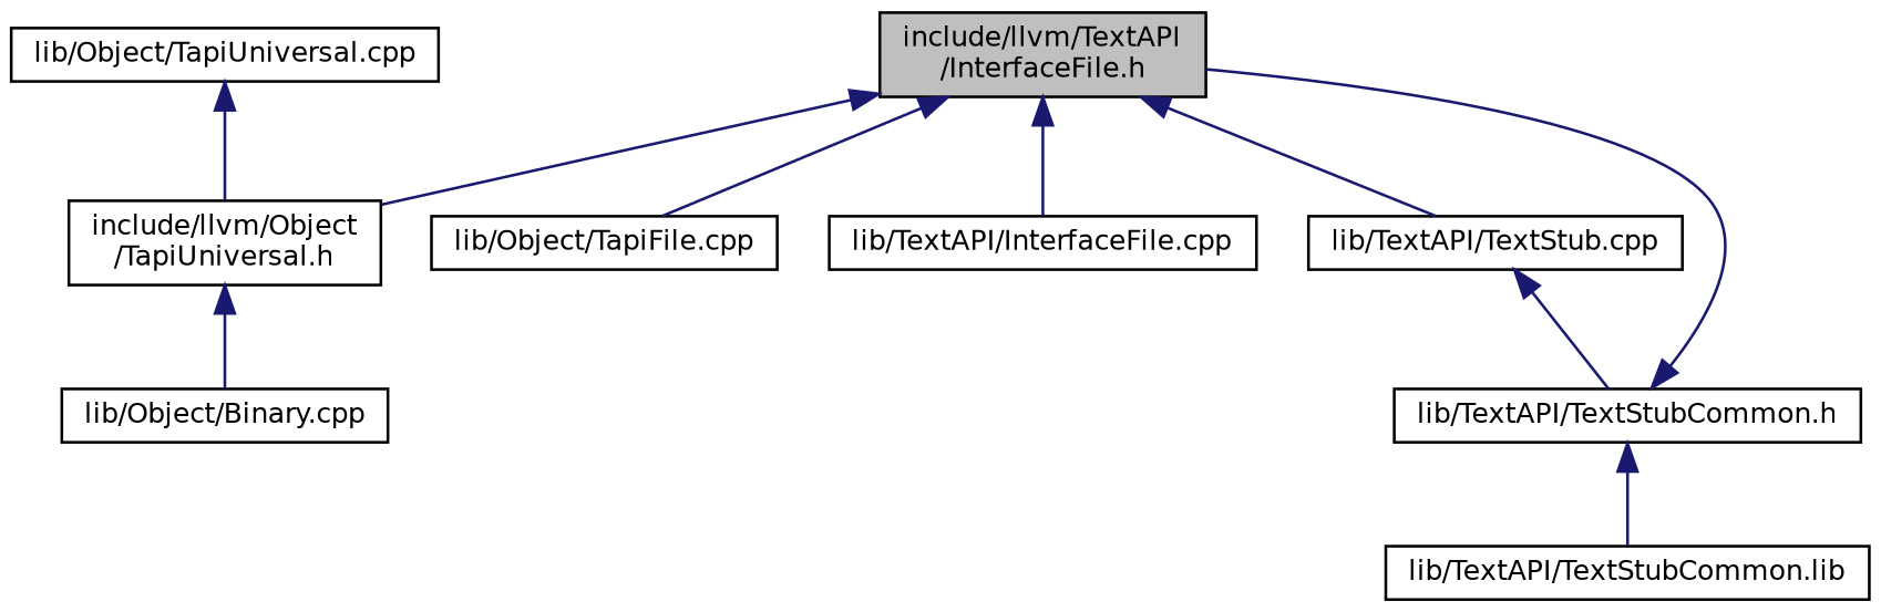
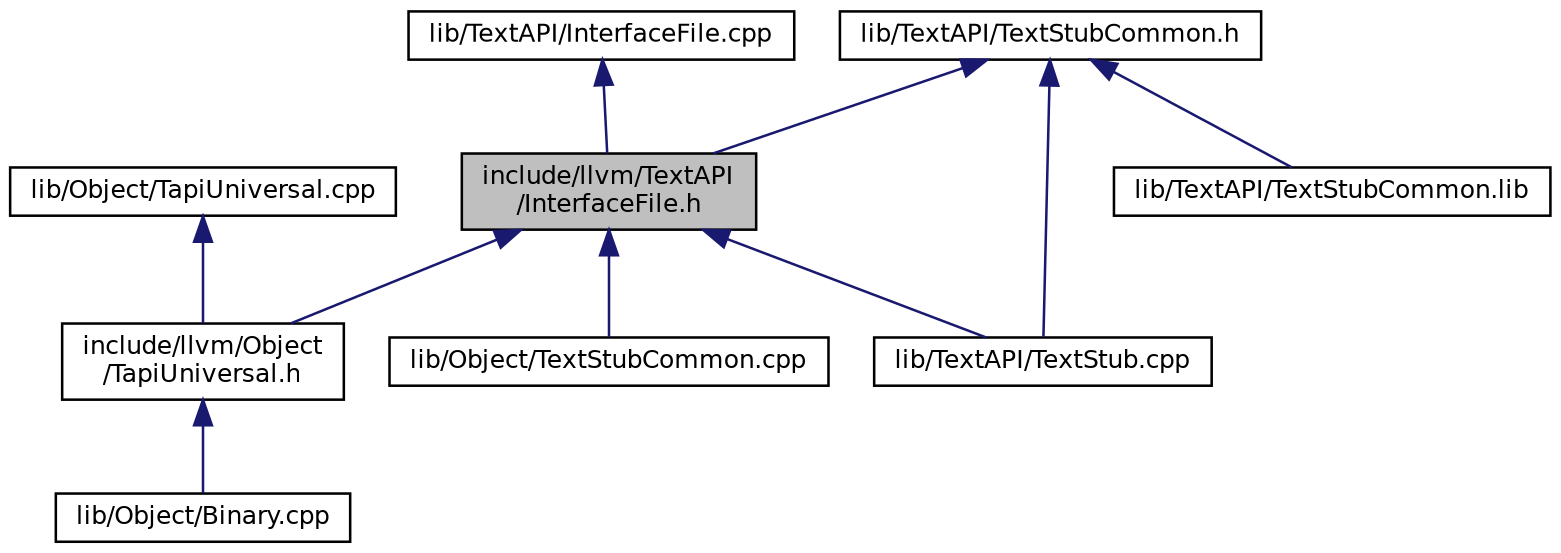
  digraph {
    node [color=black fontname=Helvetica fontsize=10 shape=record]
    edge [color=midnightblue dir=back fontname=Helvetica fontsize=10 labelfontname=Helvetica labelfontsize=10 style=solid]
    n1 [fillcolor=grey75 fontcolor=black height=0.2 label="include/llvm/TextAPI\l/InterfaceFile.h" style=filled width=0.4]
    n2 [height=0.2 label="include/llvm/Object\l/TapiUniversal.h" width=0.4]
-   n3 [height=0.2 label="lib/Object/TapiFile.cpp" width=0.4]
+   n3 [height=0.2 label="lib/Object/TextStubCommon.cpp" width=0.4]
    n4 [height=0.2 label="lib/TextAPI/InterfaceFile.cpp" width=0.4]
    n5 [height=0.2 label="lib/TextAPI/TextStub.cpp" width=0.4]
    n6 [height=0.2 label="lib/Object/Binary.cpp" width=0.4]
    n7 [height=0.2 label="lib/TextAPI/TextStubCommon.h" width=0.4]
    n8 [height=0.2 label="lib/TextAPI/TextStubCommon.lib" width=0.4]
    n9 [height=0.2 label="lib/Object/TapiUniversal.cpp" width=0.4]
    n1 -> n2
    n1 -> n3
-   n1 -> n4
+   n4 -> n1
    n1 -> n5
    n2 -> n6
    n7 -> n1
-   n5 -> n7
+   n7 -> n5
    n7 -> n8
    n9 -> n2
  }
